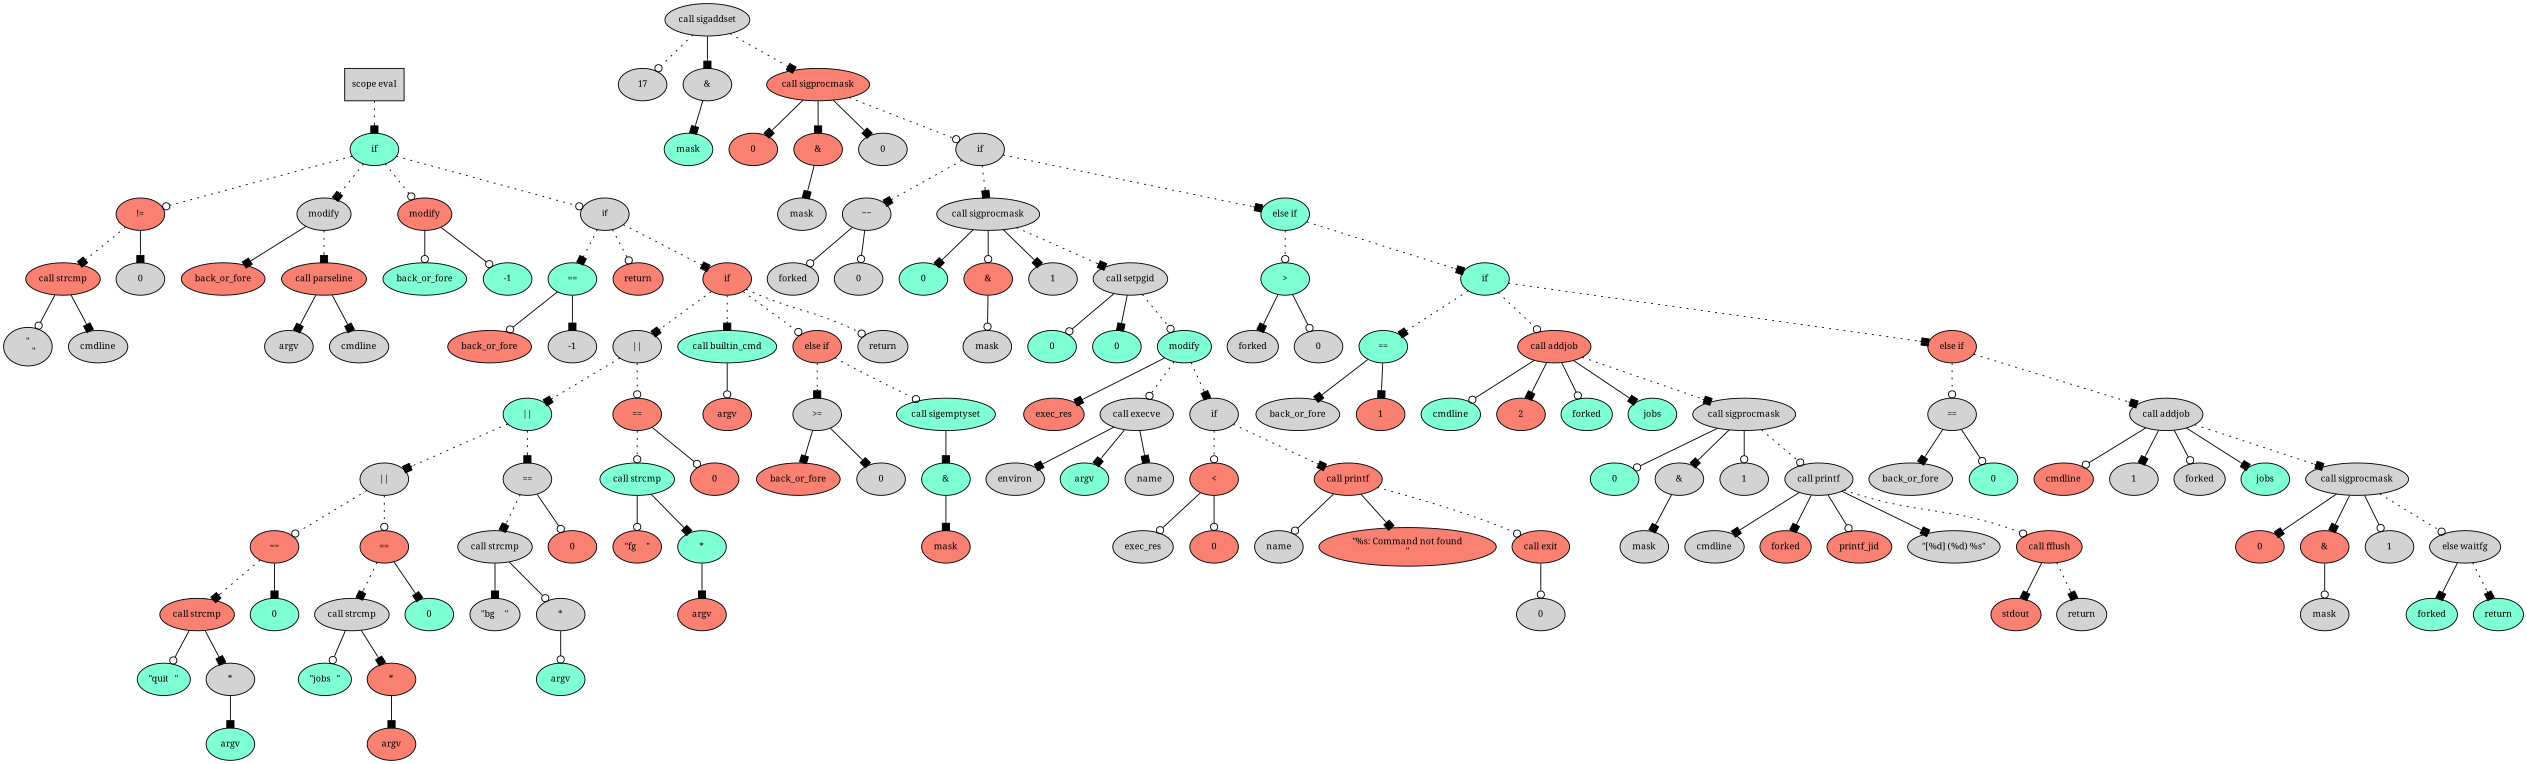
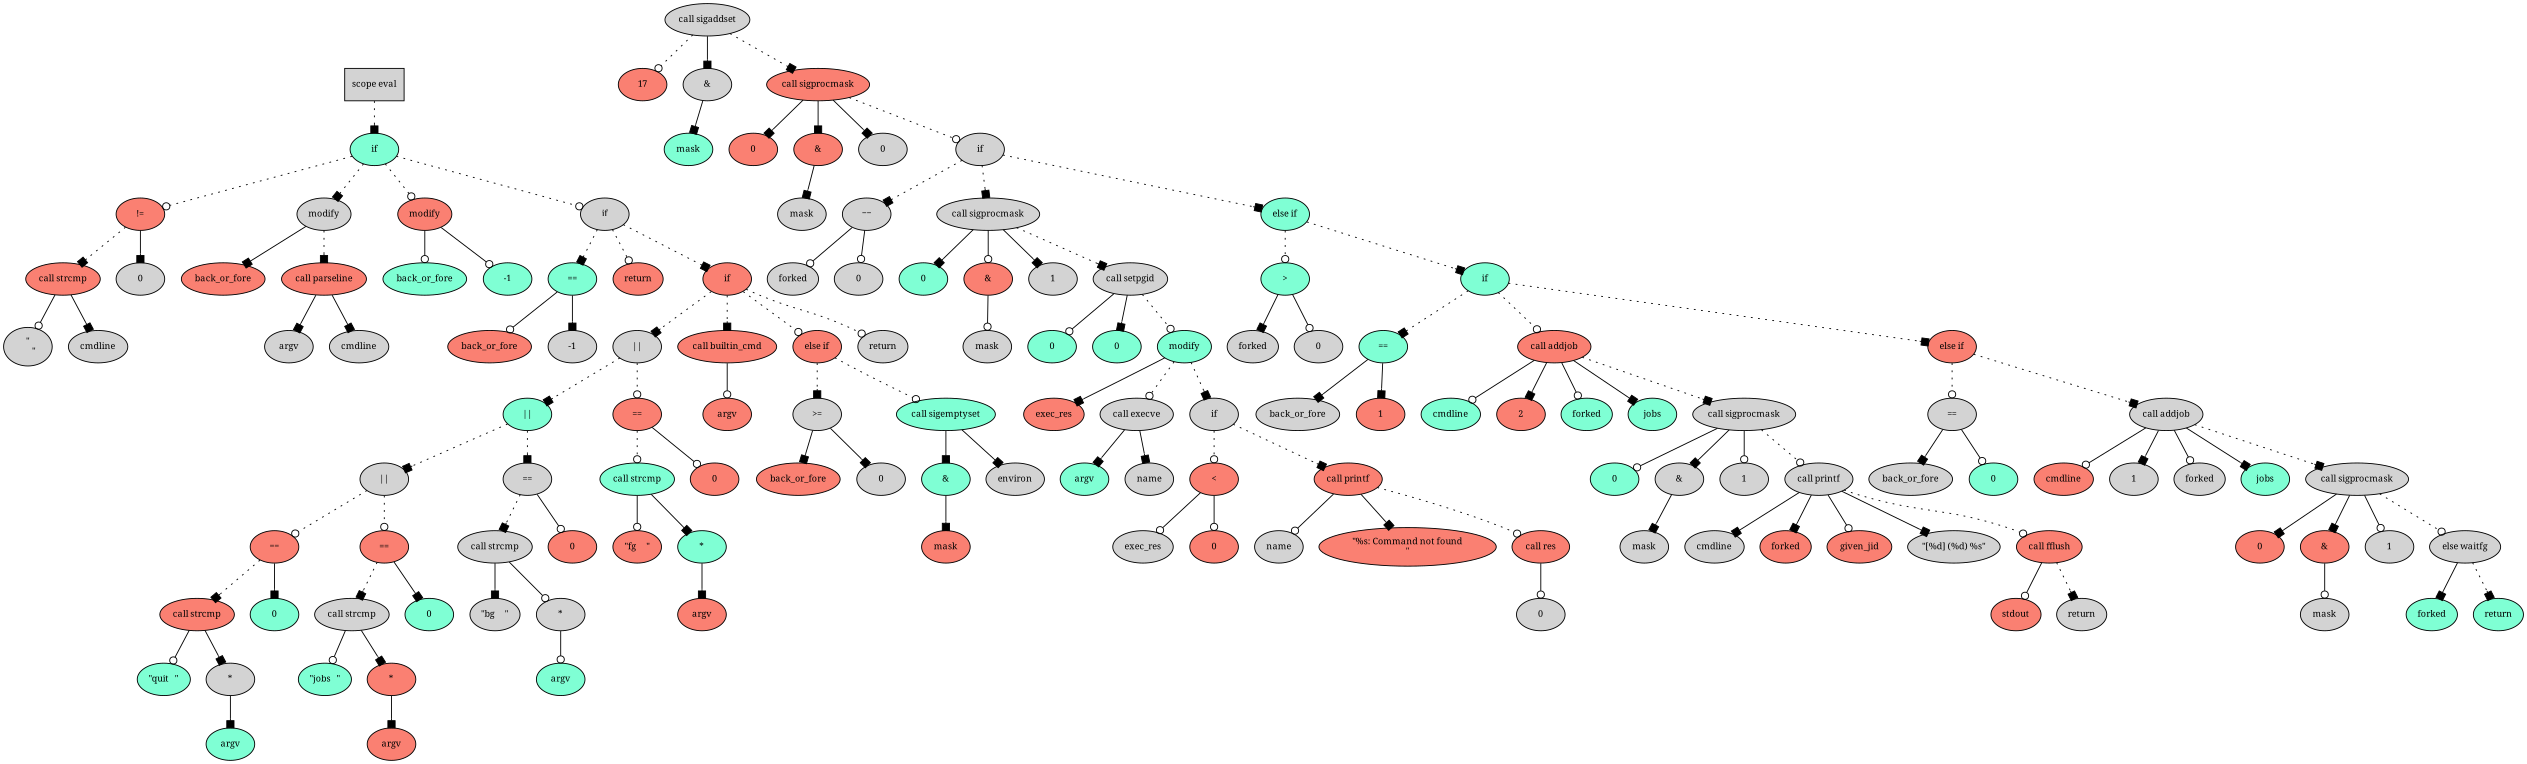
  digraph {
    fontname="Noto Serif"
    fontsize=10
    node [fillcolor=lightgrey fontname="Noto Serif" fontsize=10 shape=ellipse style=filled]
    edge [arrowhead=box fontname="Noto Serif" fontsize=10]
    n1 [label="scope eval" shape=box]
    n2 [fillcolor=aquamarine label=if]
    n3 [fillcolor=salmon label="!="]
    n4 [label=modify]
    n5 [fillcolor=salmon label=modify]
    n6 [label=if]
    n7 [fillcolor=salmon label="call strcmp"]
    n8 [label=0]
    n9 [fillcolor=salmon label=back_or_fore]
    n10 [fillcolor=salmon label="call parseline"]
    n11 [fillcolor=aquamarine label=back_or_fore]
    n12 [fillcolor=aquamarine label=-1]
    n13 [fillcolor=aquamarine label="=="]
    n14 [fillcolor=salmon label=return]
    n15 [fillcolor=salmon label=if]
    n16 [label="\"\n      \""]
    n17 [label=cmdline]
    n18 [label=argv]
    n19 [label=cmdline]
    n20 [fillcolor=salmon label=back_or_fore]
    n21 [label=-1]
    n22 [label="||"]
-   n23 [fillcolor=aquamarine label="call builtin_cmd"]
+   n23 [fillcolor=salmon label="call builtin_cmd"]
    n24 [fillcolor=salmon label="else if"]
    n25 [label=return]
    n26 [fillcolor=aquamarine label="||"]
    n27 [fillcolor=salmon label="=="]
    n28 [fillcolor=salmon label=argv]
    n29 [label=">="]
    n30 [fillcolor=aquamarine label="call sigemptyset"]
    n31 [label="||"]
    n32 [label="=="]
    n33 [fillcolor=aquamarine label="call strcmp"]
    n34 [fillcolor=salmon label=0]
    n35 [fillcolor=salmon label="=="]
    n36 [fillcolor=salmon label="=="]
    n37 [label="call strcmp"]
    n38 [fillcolor=salmon label=0]
    n39 [fillcolor=salmon label="call strcmp"]
    n40 [fillcolor=aquamarine label=0]
    n41 [label="call strcmp"]
    n42 [fillcolor=aquamarine label=0]
    n43 [fillcolor=aquamarine label="\"quit   \""]
    n44 [label="*"]
    n45 [fillcolor=aquamarine label=argv]
    n46 [fillcolor=aquamarine label="\"jobs   \""]
    n47 [fillcolor=salmon label="*"]
    n48 [fillcolor=salmon label=argv]
    n49 [label="\"bg     \""]
    n50 [label="*"]
    n51 [fillcolor=aquamarine label=argv]
    n52 [fillcolor=salmon label="\"fg     \""]
    n53 [fillcolor=aquamarine label="*"]
    n54 [fillcolor=salmon label=argv]
    n55 [fillcolor=salmon label=back_or_fore]
    n56 [label=0]
    n57 [fillcolor=aquamarine label="&"]
    n58 [fillcolor=salmon label=mask]
    n59 [label="call sigaddset"]
-   n60 [label=17]
+   n60 [fillcolor=salmon label=17]
    n61 [label="&"]
    n62 [fillcolor=salmon label="call sigprocmask"]
    n63 [fillcolor=aquamarine label=mask]
    n64 [fillcolor=salmon label=0]
    n65 [fillcolor=salmon label="&"]
    n66 [label=0]
    n67 [label=if]
    n68 [label=mask]
    n69 [label="=="]
    n70 [label="call sigprocmask"]
    n71 [fillcolor=aquamarine label="else if"]
    n72 [label=forked]
    n73 [label=0]
    n74 [fillcolor=aquamarine label=0]
    n75 [fillcolor=salmon label="&"]
    n76 [label=1]
    n77 [label="call setpgid"]
    n78 [fillcolor=aquamarine label=">"]
    n79 [fillcolor=aquamarine label=if]
    n80 [label=mask]
    n81 [fillcolor=aquamarine label=0]
    n82 [fillcolor=aquamarine label=0]
    n83 [fillcolor=aquamarine label=modify]
    n84 [fillcolor=salmon label=exec_res]
    n85 [label="call execve"]
    n86 [label=if]
    n87 [label=environ]
    n88 [fillcolor=aquamarine label=argv]
    n89 [label=name]
    n90 [fillcolor=salmon label="<"]
    n91 [fillcolor=salmon label="call printf"]
    n92 [label=exec_res]
    n93 [fillcolor=salmon label=0]
    n94 [label=name]
    n95 [fillcolor=salmon label="\"%s: Command not found\n\""]
-   n96 [fillcolor=salmon label="call exit"]
+   n96 [fillcolor=salmon label="call res"]
    n97 [label=0]
    n98 [label=forked]
    n99 [label=0]
    n100 [fillcolor=aquamarine label="=="]
    n101 [fillcolor=salmon label="call addjob"]
    n102 [fillcolor=salmon label="else if"]
    n103 [label=back_or_fore]
    n104 [fillcolor=salmon label=1]
    n105 [fillcolor=aquamarine label=cmdline]
    n106 [fillcolor=salmon label=2]
    n107 [fillcolor=aquamarine label=forked]
    n108 [fillcolor=aquamarine label=jobs]
    n109 [label="call sigprocmask"]
    n110 [label="=="]
    n111 [label="call addjob"]
    n112 [fillcolor=aquamarine label=0]
    n113 [label="&"]
    n114 [label=1]
    n115 [label="call printf"]
    n116 [label=mask]
    n117 [label=cmdline]
    n118 [fillcolor=salmon label=forked]
-   n119 [fillcolor=salmon label=printf_jid]
+   n119 [fillcolor=salmon label=given_jid]
    n120 [label="\"[%d] (%d) %s\""]
    n121 [fillcolor=salmon label="call fflush"]
    n122 [fillcolor=salmon label=stdout]
    n123 [label=return]
    n124 [label=back_or_fore]
    n125 [fillcolor=aquamarine label=0]
    n126 [fillcolor=salmon label=cmdline]
    n127 [label=1]
    n128 [label=forked]
    n129 [fillcolor=aquamarine label=jobs]
    n130 [label="call sigprocmask"]
    n131 [fillcolor=salmon label=0]
    n132 [fillcolor=salmon label="&"]
    n133 [label=1]
    n134 [label="else waitfg"]
    n135 [label=mask]
    n136 [fillcolor=aquamarine label=forked]
    n137 [fillcolor=aquamarine label=return]
    n1 -> n2 [style=dotted]
    n2 -> n3 [arrowhead=odot style=dotted]
    n2 -> n4 [style=dotted]
    n2 -> n5 [arrowhead=odot style=dotted]
    n2 -> n6 [arrowhead=odot style=dotted]
    n3 -> n7 [style=dotted]
    n3 -> n8
    n4 -> n9
    n4 -> n10 [style=dotted]
    n5 -> n11 [arrowhead=odot]
    n5 -> n12 [arrowhead=odot]
    n6 -> n13 [style=dotted]
    n6 -> n14 [arrowhead=odot style=dotted]
    n6 -> n15 [style=dotted]
    n7 -> n16 [arrowhead=odot]
    n7 -> n17
    n10 -> n18
    n10 -> n19
    n13 -> n20 [arrowhead=odot]
    n13 -> n21
    n15 -> n22 [style=dotted]
    n15 -> n23 [style=dotted]
    n15 -> n24 [arrowhead=odot style=dotted]
    n15 -> n25 [arrowhead=odot style=dotted]
    n22 -> n26 [style=dotted]
    n22 -> n27 [arrowhead=odot style=dotted]
    n23 -> n28 [arrowhead=odot]
    n24 -> n29 [style=dotted]
    n24 -> n30 [arrowhead=odot style=dotted]
    n26 -> n31 [style=dotted]
    n26 -> n32 [style=dotted]
    n27 -> n33 [arrowhead=odot style=dotted]
    n27 -> n34 [arrowhead=odot]
    n29 -> n55
    n29 -> n56
    n30 -> n57
    n31 -> n35 [arrowhead=odot style=dotted]
    n31 -> n36 [arrowhead=odot style=dotted]
    n32 -> n37 [style=dotted]
    n32 -> n38 [arrowhead=odot]
    n33 -> n52 [arrowhead=odot]
    n33 -> n53
    n35 -> n39 [style=dotted]
    n35 -> n40
    n36 -> n41 [style=dotted]
    n36 -> n42
    n37 -> n49
    n37 -> n50 [arrowhead=odot]
    n39 -> n43 [arrowhead=odot]
    n39 -> n44
    n41 -> n46 [arrowhead=odot]
    n41 -> n47
    n44 -> n45
    n47 -> n48
    n50 -> n51 [arrowhead=odot]
    n53 -> n54
    n57 -> n58
    n59 -> n60 [arrowhead=odot style=dotted]
    n59 -> n61
    n59 -> n62 [style=dotted]
    n61 -> n63
    n62 -> n64
    n62 -> n65
    n62 -> n66
    n62 -> n67 [arrowhead=odot style=dotted]
    n65 -> n68
    n67 -> n69 [style=dotted]
    n67 -> n70 [style=dotted]
    n67 -> n71 [style=dotted]
    n69 -> n72 [arrowhead=odot]
    n69 -> n73 [arrowhead=odot]
    n70 -> n74
    n70 -> n75 [arrowhead=odot]
    n70 -> n76
    n70 -> n77 [style=dotted]
    n71 -> n78 [arrowhead=odot style=dotted]
    n71 -> n79 [style=dotted]
    n75 -> n80 [arrowhead=odot]
    n77 -> n81 [arrowhead=odot]
    n77 -> n82
    n77 -> n83 [arrowhead=odot style=dotted]
    n78 -> n98
    n78 -> n99 [arrowhead=odot]
    n79 -> n100 [style=dotted]
    n79 -> n101 [arrowhead=odot style=dotted]
    n79 -> n102 [style=dotted]
    n83 -> n84
    n83 -> n85 [arrowhead=odot style=dotted]
    n83 -> n86 [style=dotted]
-   n85 -> n87
+   n30 -> n87
    n85 -> n88
    n85 -> n89
    n86 -> n90 [arrowhead=odot style=dotted]
    n86 -> n91 [style=dotted]
    n90 -> n92 [arrowhead=odot]
    n90 -> n93 [arrowhead=odot]
    n91 -> n94 [arrowhead=odot]
    n91 -> n95
    n91 -> n96 [arrowhead=odot style=dotted]
    n96 -> n97 [arrowhead=odot]
    n100 -> n103
    n100 -> n104
    n101 -> n105 [arrowhead=odot]
    n101 -> n106
    n101 -> n107 [arrowhead=odot]
    n101 -> n108
    n101 -> n109 [style=dotted]
    n102 -> n110 [arrowhead=odot style=dotted]
    n102 -> n111 [style=dotted]
    n109 -> n112 [arrowhead=odot]
    n109 -> n113
    n109 -> n114 [arrowhead=odot]
    n109 -> n115 [arrowhead=odot style=dotted]
    n110 -> n124
    n110 -> n125 [arrowhead=odot]
    n111 -> n126 [arrowhead=odot]
    n111 -> n127
    n111 -> n128 [arrowhead=odot]
    n111 -> n129
    n111 -> n130 [style=dotted]
    n113 -> n116
    n115 -> n117
    n115 -> n118
    n115 -> n119 [arrowhead=odot]
    n115 -> n120
    n115 -> n121 [arrowhead=odot style=dotted]
-   n121 -> n122
+   n121 -> n122 [arrowhead=odot]
    n121 -> n123 [style=dotted]
    n130 -> n131
    n130 -> n132
    n130 -> n133 [arrowhead=odot]
    n130 -> n134 [arrowhead=odot style=dotted]
    n132 -> n135 [arrowhead=odot]
    n134 -> n136
    n134 -> n137 [style=dotted]
  }
